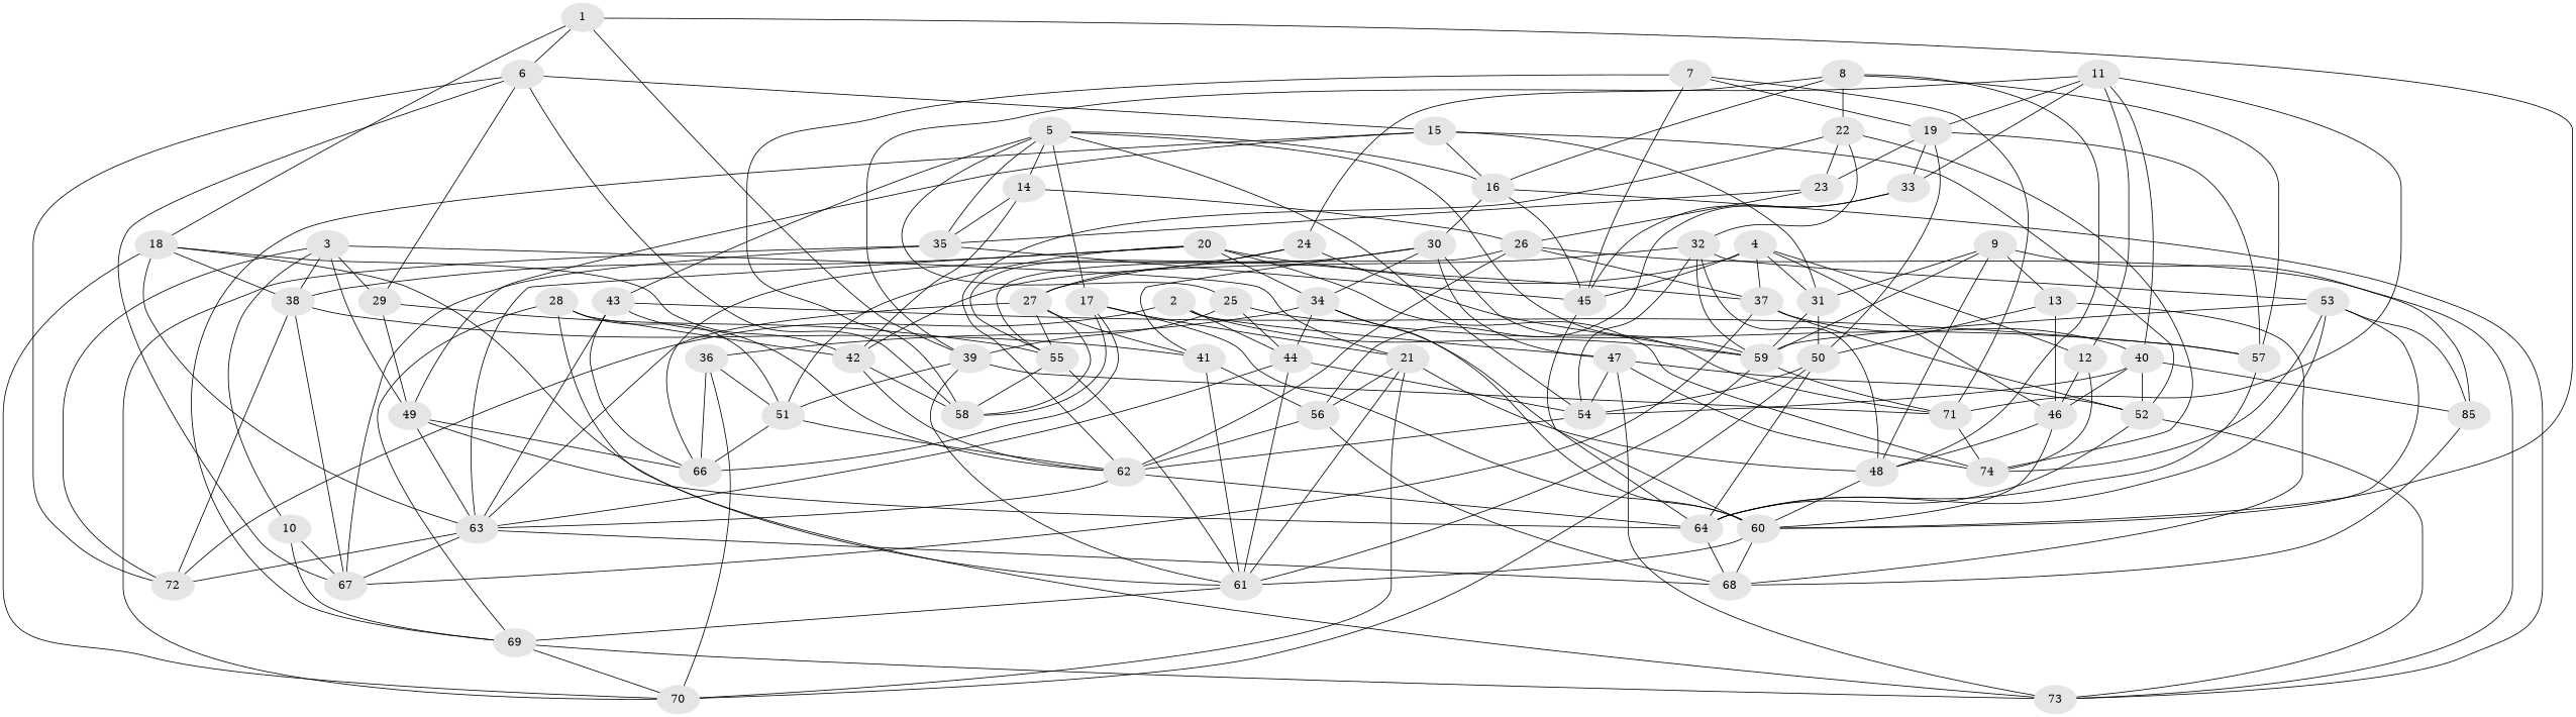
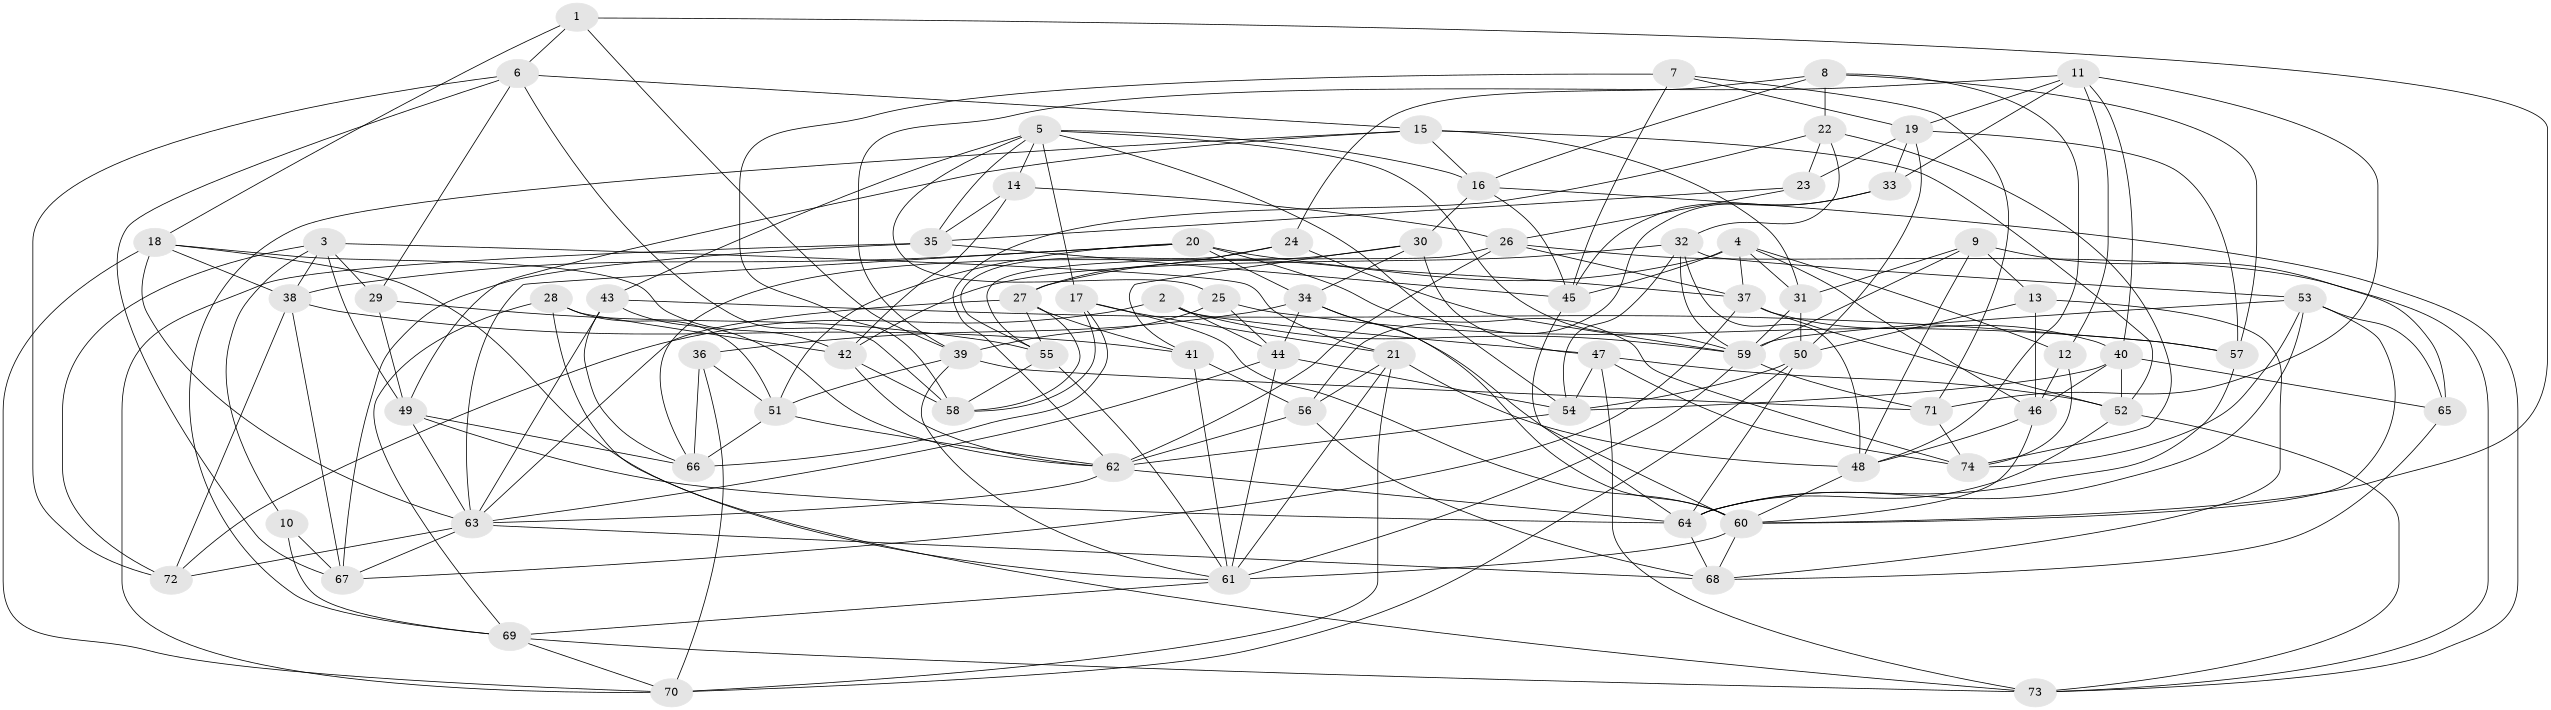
  graph {
    node [color=gray90 style=filled]
    edge [weight=1.0]
    1
    6
    18
    39
    60
    72
    29
    15
    58
    67
    38
    42
    73
    63
    70
    71
    51
    61
    68
    2
    44
    47
    59
    54
    74
    52
    3
    10
    21
    49
    69
    48
    56
    55
    41
    66
    64
    4
    12
    27
    31
    37
    45
    46
    50
    40
    5
    14
    16
    17
    25
    35
    43
    26
    30
    57
    62
    7
    19
    33
    23
    8
    22
    24
    32
    9
    13
-   65 [label=85]
+   65
    11
    34
    20
    36
    53
    28
    1 -- 6
    1 -- 18
    1 -- 39
    1 -- 60
    6 -- 72
    6 -- 29
    6 -- 15
    6 -- 58
    6 -- 67
    18 -- 38
    18 -- 42
    18 -- 73
    18 -- 63
    18 -- 70
    39 -- 71
    39 -- 51
    39 -- 61
    60 -- 61
    60 -- 68
    29 -- 49
    29 -- 55
    15 -- 52
    15 -- 49
    15 -- 69
    15 -- 31
    15 -- 16
    38 -- 72
    38 -- 67
    38 -- 41
    42 -- 58
    42 -- 62
    63 -- 72
    63 -- 67
    63 -- 68
    71 -- 74
    51 -- 66
    51 -- 62
    61 -- 69
    2 -- 72
    2 -- 44
    2 -- 47
    2 -- 59
    44 -- 63
    44 -- 61
    44 -- 54
    47 -- 73
    47 -- 54
    47 -- 74
    47 -- 52
    59 -- 71
    59 -- 61
    54 -- 62
    52 -- 73
    52 -- 64
    3 -- 72
    3 -- 29
    3 -- 38
    3 -- 10
    3 -- 21
    3 -- 49
    10 -- 67
    10 -- 69
    21 -- 70
    21 -- 61
    21 -- 48
    21 -- 56
    49 -- 63
    49 -- 66
    49 -- 64
    69 -- 73
    69 -- 70
    48 -- 60
    56 -- 68
    56 -- 62
    55 -- 58
    55 -- 61
    41 -- 61
    41 -- 56 [weight=2.0]
    64 -- 68
    4 -- 12
    4 -- 27
    4 -- 31
    4 -- 37
    4 -- 45
    4 -- 46
    12 -- 74
    12 -- 46
    27 -- 58
    27 -- 63
    27 -- 55
    27 -- 41
    31 -- 59 [weight=2.0]
    31 -- 50
    37 -- 67
    37 -- 52
    37 -- 40
    45 -- 60
    46 -- 60
    46 -- 48
    50 -- 70
    50 -- 54
    50 -- 64
    40 -- 54
    40 -- 52
    40 -- 46
    40 -- 65
    5 -- 59
    5 -- 54
    5 -- 14
    5 -- 16
    5 -- 17
    5 -- 25
    5 -- 35
    5 -- 43
    14 -- 42
    14 -- 35
    14 -- 26
    16 -- 73
    16 -- 45
    16 -- 30
    17 -- 60 [weight=2.0]
    17 -- 58
    17 -- 21
    17 -- 66
    25 -- 39
    25 -- 44
    25 -- 57
    35 -- 67
    35 -- 70
    35 -- 45
    43 -- 63
    43 -- 66
    43 -- 57
    43 -- 62
    26 -- 73
    26 -- 55
    26 -- 37
    26 -- 62
-   30 -- 71
    30 -- 47
    30 -- 41
    30 -- 66
    30 -- 34
    57 -- 64
    62 -- 63
    62 -- 64 [weight=2.0]
    7 -- 58
    7 -- 71
    7 -- 45
    7 -- 19
    19 -- 50
    19 -- 57
    19 -- 33
    19 -- 23
    33 -- 56
    33 -- 45
    23 -- 35
    23 -- 26
    8 -- 48
    8 -- 16
    8 -- 57
    8 -- 22 [weight=2.0]
    8 -- 24
    22 -- 74
    22 -- 62
    22 -- 23
    22 -- 32
    24 -- 59
    24 -- 55
    24 -- 27
    32 -- 42
    32 -- 59
    32 -- 54
    32 -- 48
    32 -- 53
    9 -- 59
    9 -- 48
    9 -- 31
    9 -- 13
    9 -- 65 [weight=2.0]
    13 -- 68
    13 -- 46
    13 -- 50
    65 -- 68
    11 -- 39
    11 -- 71
    11 -- 12
    11 -- 40
    11 -- 19
    11 -- 33
    34 -- 60
    34 -- 44
    34 -- 64
    34 -- 36
    20 -- 38
    20 -- 63
    20 -- 51
    20 -- 74
    20 -- 37
    20 -- 34
    36 -- 70
    36 -- 51
    36 -- 66
    53 -- 60
    53 -- 59
    53 -- 74
    53 -- 64
    53 -- 65
    28 -- 42
    28 -- 51
    28 -- 61
    28 -- 69
  }
